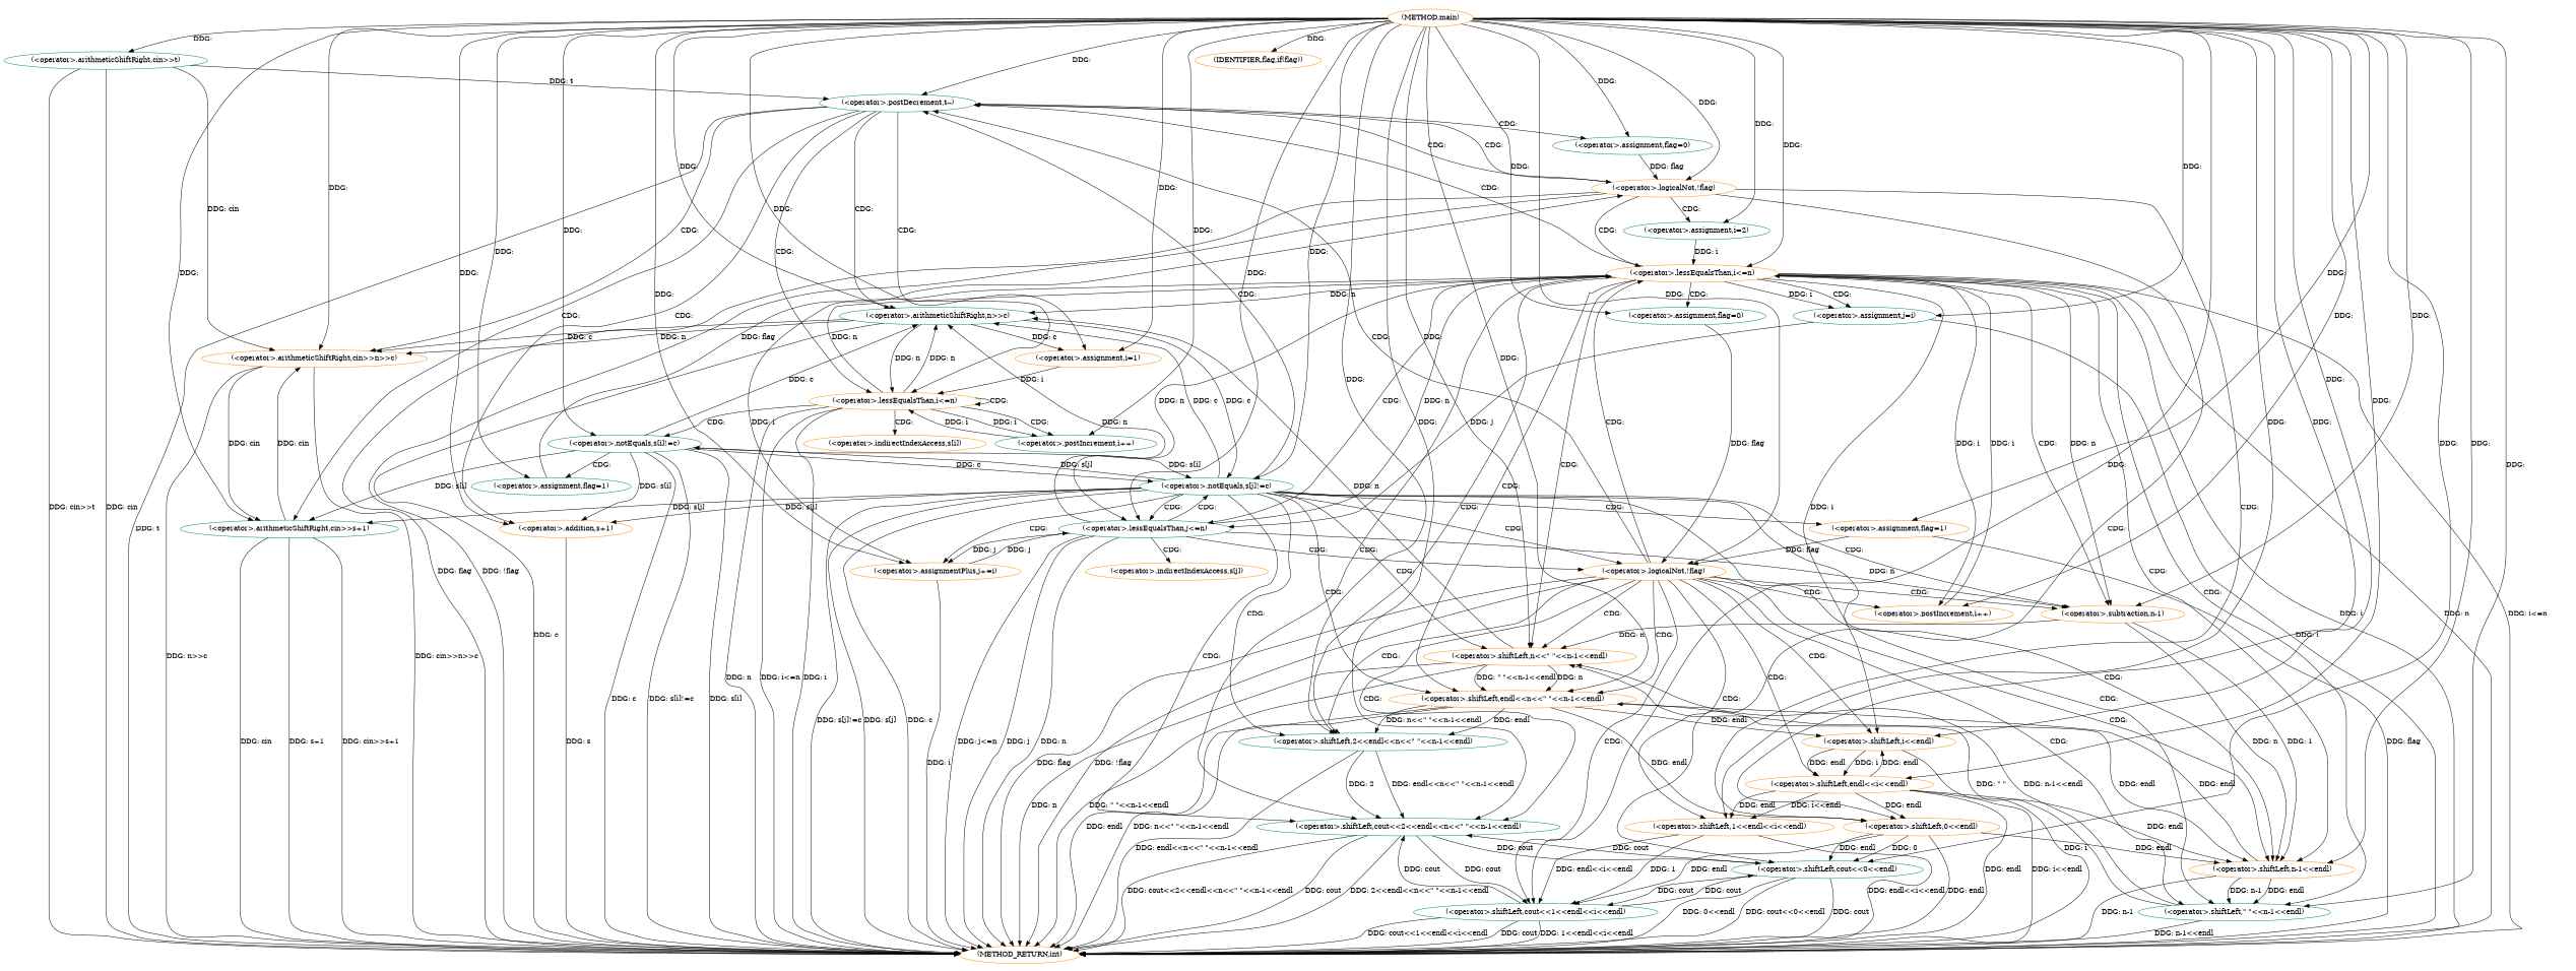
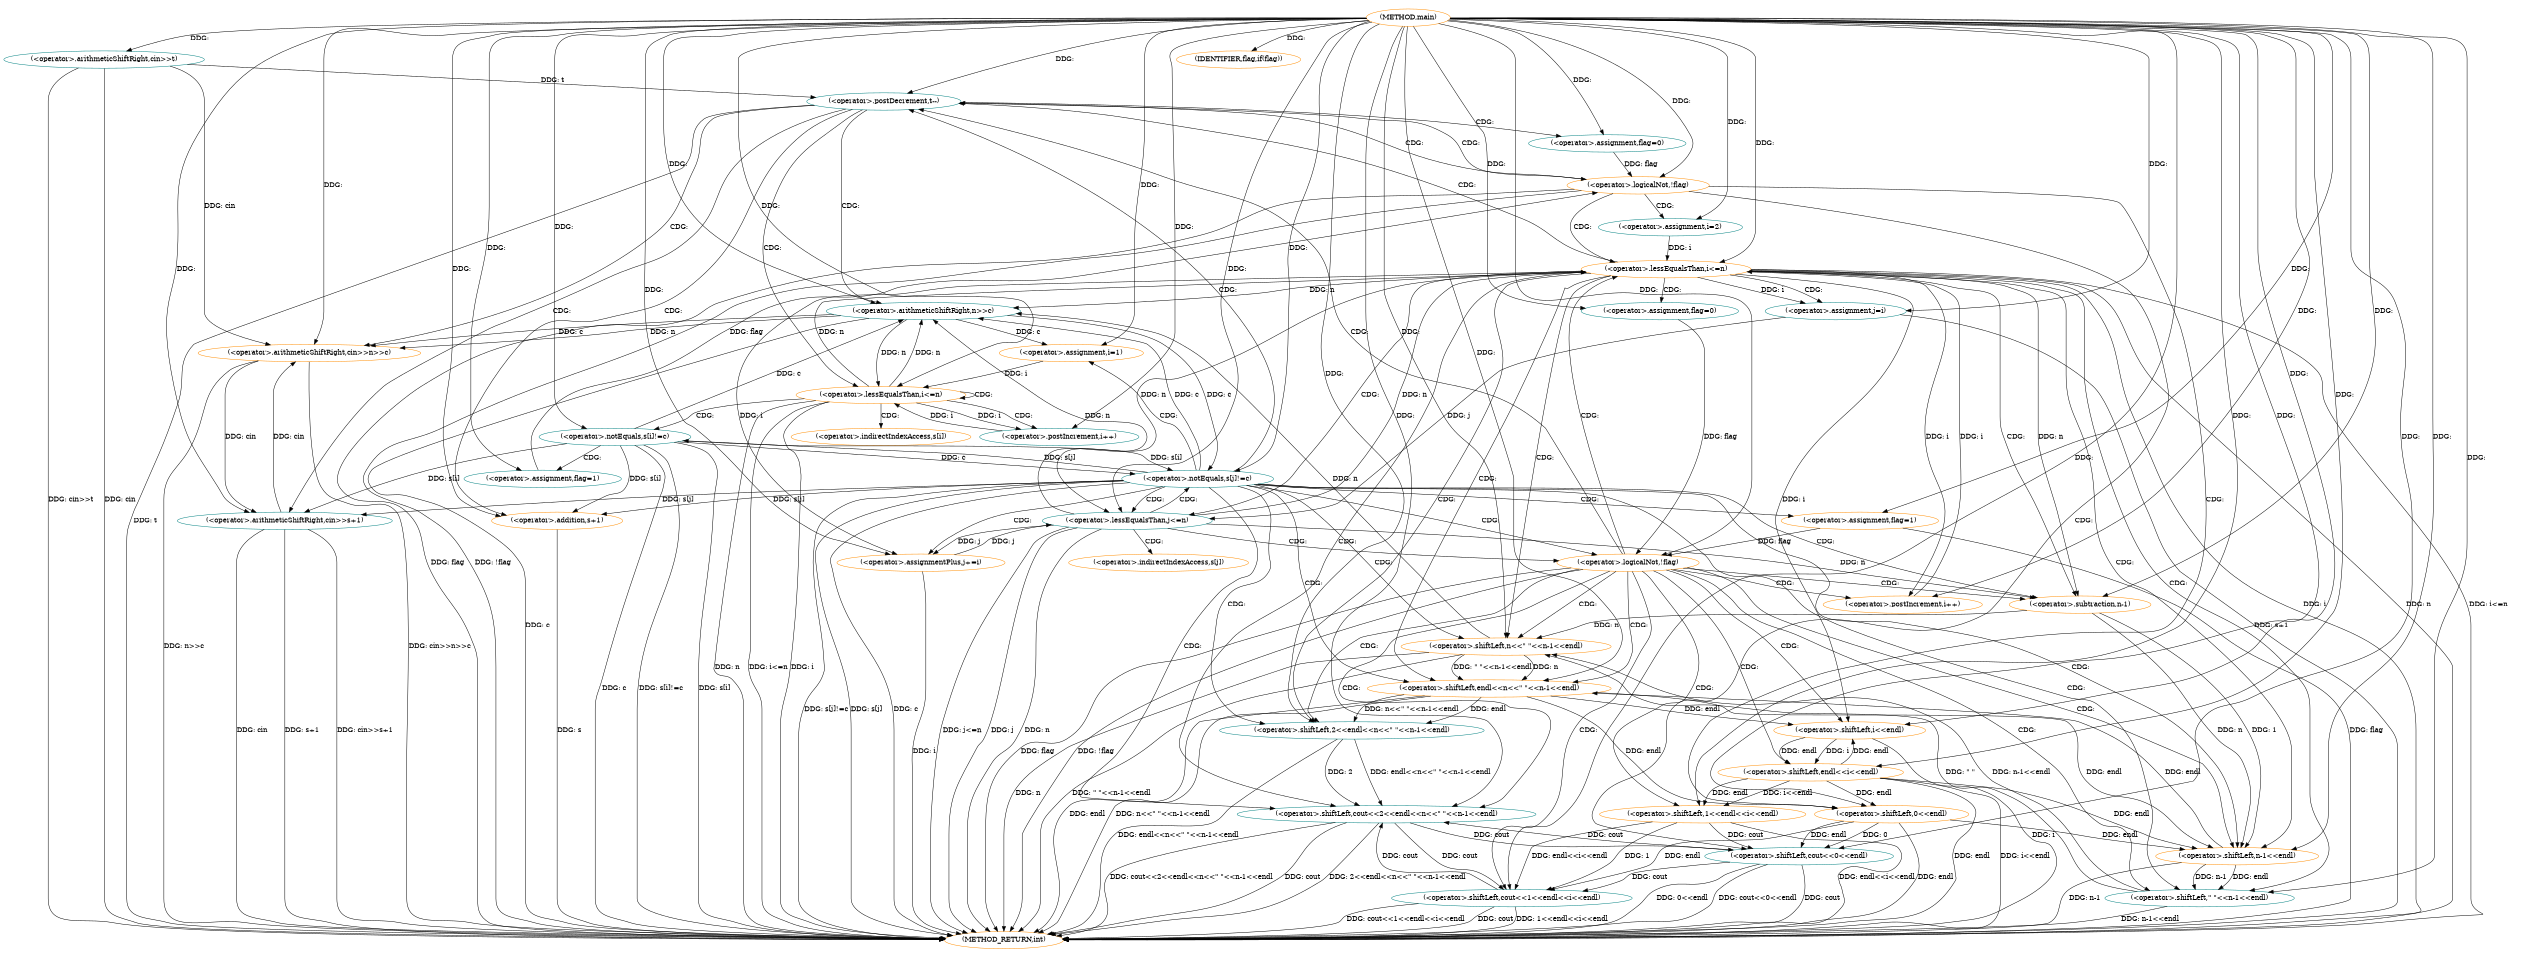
  digraph {
    node [color=darkorange]
    n1 [label="(METHOD,main)"]
    n2 [color=teal label="(<operator>.arithmeticShiftRight,cin>>t)"]
    n3 [color=teal label="(<operator>.postDecrement,t--)"]
    n4 [label="(<operator>.arithmeticShiftRight,cin>>n>>c)"]
    n5 [color=teal label="(<operator>.arithmeticShiftRight,cin>>s+1)"]
    n6 [color=teal label="(<operator>.assignment,flag=0)"]
    n7 [label="(<operator>.assignment,i=1)"]
    n8 [label="(<operator>.lessEqualsThan,i<=n)"]
    n9 [color=teal label="(<operator>.postIncrement,i++)"]
    n10 [label="(<operator>.logicalNot,!flag)"]
    n11 [color=teal label="(<operator>.assignment,i=2)"]
    n12 [label="(<operator>.lessEqualsThan,i<=n)"]
    n13 [label="(<operator>.postIncrement,i++)"]
    n14 [label="(IDENTIFIER,flag,if(flag))"]
    n15 [color=teal label="(<operator>.shiftLeft,cout<<2<<endl<<n<<\" \"<<n-1<<endl)"]
    n16 [color=teal label="(<operator>.arithmeticShiftRight,n>>c)"]
    n17 [label="(<operator>.addition,s+1)"]
    n18 [color=teal label="(<operator>.notEquals,s[i]!=c)"]
    n19 [color=teal label="(<operator>.assignment,flag=1)"]
    n20 [color=teal label="(<operator>.shiftLeft,cout<<0<<endl)"]
    n21 [color=teal label="(<operator>.assignment,flag=0)"]
    n22 [color=teal label="(<operator>.assignment,j=i)"]
    n23 [color=teal label="(<operator>.lessEqualsThan,j<=n)"]
    n24 [label="(<operator>.assignmentPlus,j+=i)"]
    n25 [label="(<operator>.logicalNot,!flag)"]
    n26 [color=teal label="(<operator>.shiftLeft,2<<endl<<n<<\" \"<<n-1<<endl)"]
    n27 [label="(<operator>.shiftLeft,0<<endl)"]
    n28 [color=teal label="(<operator>.notEquals,s[j]!=c)"]
    n29 [color=teal label="(<operator>.shiftLeft,cout<<1<<endl<<i<<endl)"]
    n30 [label="(<operator>.shiftLeft,endl<<n<<\" \"<<n-1<<endl)"]
    n31 [label="(<operator>.assignment,flag=1)"]
    n32 [label="(<operator>.shiftLeft,n<<\" \"<<n-1<<endl)"]
    n33 [label="(<operator>.shiftLeft,1<<endl<<i<<endl)"]
    n34 [color=teal label="(<operator>.shiftLeft,\" \"<<n-1<<endl)"]
    n35 [label="(<operator>.shiftLeft,endl<<i<<endl)"]
    n36 [label="(<operator>.shiftLeft,n-1<<endl)"]
    n37 [label="(<operator>.shiftLeft,i<<endl)"]
    n38 [label="(<operator>.subtraction,n-1)"]
    n39 [label="(METHOD_RETURN,int)"]
    n40 [label="(<operator>.indirectIndexAccess,s[i])"]
    n41 [label="(<operator>.indirectIndexAccess,s[j])"]
    n1 -> n2 [label="DDG: "]
    n1 -> n3 [label="DDG: "]
    n1 -> n4 [label="DDG: "]
    n1 -> n5 [label="DDG: "]
    n1 -> n6 [label="DDG: "]
    n1 -> n7 [label="DDG: "]
    n1 -> n8 [label="DDG: "]
    n1 -> n9 [label="DDG: "]
    n1 -> n10 [label="DDG: "]
    n1 -> n11 [label="DDG: "]
    n1 -> n12 [label="DDG: "]
    n1 -> n13 [label="DDG: "]
    n1 -> n14 [label="DDG: "]
    n1 -> n15 [label="DDG: "]
    n1 -> n16 [label="DDG: "]
    n1 -> n17 [label="DDG: "]
    n1 -> n18 [label="DDG: "]
    n1 -> n19 [label="DDG: "]
    n1 -> n20 [label="DDG: "]
    n1 -> n21 [label="DDG: "]
    n1 -> n22 [label="DDG: "]
    n1 -> n23 [label="DDG: "]
    n1 -> n24 [label="DDG: "]
    n1 -> n25 [label="DDG: "]
    n1 -> n26 [label="DDG: "]
    n1 -> n27 [label="DDG: "]
    n1 -> n28 [label="DDG: "]
    n1 -> n29 [label="DDG: "]
    n1 -> n30 [label="DDG: "]
    n1 -> n31 [label="DDG: "]
    n1 -> n32 [label="DDG: "]
    n1 -> n33 [label="DDG: "]
    n1 -> n34 [label="DDG: "]
    n1 -> n35 [label="DDG: "]
    n1 -> n36 [label="DDG: "]
    n1 -> n37 [label="DDG: "]
    n1 -> n38 [label="DDG: "]
    n2 -> n3 [label="DDG: t"]
    n2 -> n4 [label="DDG: cin"]
    n2 -> n39 [label="DDG: cin"]
    n2 -> n39 [label="DDG: cin>>t"]
    n3 -> n4 [label="CDG: "]
    n3 -> n5 [label="CDG: "]
    n3 -> n6 [label="CDG: "]
-   n3 -> n7 [label="CDG: "]
+   n28 -> n7 [label="CDG: "]
    n3 -> n8 [label="CDG: "]
    n3 -> n10 [label="CDG: "]
    n3 -> n16 [label="CDG: "]
    n3 -> n17 [label="CDG: "]
    n3 -> n39 [label="DDG: t"]
    n4 -> n5 [label="DDG: cin"]
    n4 -> n39 [label="DDG: n>>c"]
    n4 -> n39 [label="DDG: cin>>n>>c"]
    n5 -> n4 [label="DDG: cin"]
    n5 -> n39 [label="DDG: cin"]
    n5 -> n39 [label="DDG: s+1"]
    n5 -> n39 [label="DDG: cin>>s+1"]
    n6 -> n10 [label="DDG: flag"]
    n7 -> n8 [label="DDG: i"]
    n8 -> n8 [label="CDG: "]
    n8 -> n9 [label="DDG: i"]
    n8 -> n9 [label="CDG: "]
    n8 -> n12 [label="DDG: n"]
    n8 -> n16 [label="DDG: n"]
    n8 -> n18 [label="CDG: "]
    n8 -> n39 [label="DDG: i"]
    n8 -> n39 [label="DDG: n"]
    n8 -> n39 [label="DDG: i<=n"]
    n8 -> n40 [label="CDG: "]
    n9 -> n8 [label="DDG: i"]
    n10 -> n3 [label="CDG: "]
    n10 -> n11 [label="CDG: "]
    n10 -> n12 [label="CDG: "]
    n10 -> n20 [label="CDG: "]
    n10 -> n27 [label="CDG: "]
    n10 -> n39 [label="DDG: flag"]
    n10 -> n39 [label="DDG: !flag"]
    n11 -> n12 [label="DDG: i"]
    n12 -> n3 [label="CDG: "]
    n12 -> n13 [label="DDG: i"]
    n12 -> n15 [label="CDG: "]
    n12 -> n16 [label="DDG: n"]
    n12 -> n21 [label="CDG: "]
    n12 -> n22 [label="DDG: i"]
    n12 -> n22 [label="CDG: "]
    n12 -> n23 [label="DDG: n"]
    n12 -> n23 [label="CDG: "]
    n12 -> n24 [label="DDG: i"]
    n12 -> n26 [label="CDG: "]
    n12 -> n30 [label="CDG: "]
    n12 -> n32 [label="CDG: "]
    n12 -> n34 [label="CDG: "]
    n12 -> n36 [label="CDG: "]
    n12 -> n37 [label="DDG: i"]
    n12 -> n38 [label="DDG: n"]
    n12 -> n38 [label="CDG: "]
    n12 -> n39 [label="DDG: i"]
    n12 -> n39 [label="DDG: n"]
    n12 -> n39 [label="DDG: i<=n"]
    n13 -> n12 [label="DDG: i"]
    n15 -> n20 [label="DDG: cout"]
    n15 -> n29 [label="DDG: cout"]
    n15 -> n39 [label="DDG: cout"]
    n15 -> n39 [label="DDG: 2<<endl<<n<<\" \"<<n-1<<endl"]
    n15 -> n39 [label="DDG: cout<<2<<endl<<n<<\" \"<<n-1<<endl"]
    n16 -> n4 [label="DDG: c"]
    n16 -> n4 [label="DDG: n"]
    n16 -> n7 [label="DDG: c"]
    n16 -> n8 [label="DDG: n"]
    n16 -> n28 [label="DDG: c"]
    n16 -> n39 [label="DDG: c"]
    n17 -> n39 [label="DDG: s"]
    n18 -> n5 [label="DDG: s[i]"]
    n18 -> n16 [label="DDG: c"]
    n18 -> n17 [label="DDG: s[i]"]
    n18 -> n19 [label="CDG: "]
    n18 -> n28 [label="DDG: s[i]"]
    n18 -> n28 [label="DDG: c"]
    n18 -> n39 [label="DDG: s[i]"]
    n18 -> n39 [label="DDG: c"]
    n18 -> n39 [label="DDG: s[i]!=c"]
    n19 -> n10 [label="DDG: flag"]
    n20 -> n15 [label="DDG: cout"]
    n20 -> n29 [label="DDG: cout"]
    n20 -> n39 [label="DDG: cout"]
    n20 -> n39 [label="DDG: 0<<endl"]
    n20 -> n39 [label="DDG: cout<<0<<endl"]
    n21 -> n25 [label="DDG: flag"]
    n22 -> n23 [label="DDG: j"]
-   n22 -> n39 [label="DDG: i"]
+   n22 -> n39 [label="DDG: s+1"]
    n23 -> n12 [label="DDG: n"]
    n23 -> n16 [label="DDG: n"]
    n23 -> n24 [label="DDG: j"]
    n23 -> n25 [label="CDG: "]
    n23 -> n28 [label="CDG: "]
    n23 -> n38 [label="DDG: n"]
    n23 -> n39 [label="DDG: j"]
    n23 -> n39 [label="DDG: n"]
    n23 -> n39 [label="DDG: j<=n"]
    n23 -> n41 [label="CDG: "]
    n24 -> n23 [label="DDG: j"]
    n24 -> n39 [label="DDG: i"]
    n25 -> n3 [label="CDG: "]
    n25 -> n12 [label="CDG: "]
    n25 -> n13 [label="CDG: "]
    n25 -> n15 [label="CDG: "]
    n25 -> n26 [label="CDG: "]
    n25 -> n29 [label="CDG: "]
    n25 -> n30 [label="CDG: "]
    n25 -> n32 [label="CDG: "]
    n25 -> n33 [label="CDG: "]
    n25 -> n34 [label="CDG: "]
    n25 -> n35 [label="CDG: "]
    n25 -> n36 [label="CDG: "]
    n25 -> n37 [label="CDG: "]
    n25 -> n38 [label="CDG: "]
    n25 -> n39 [label="DDG: flag"]
    n25 -> n39 [label="DDG: !flag"]
    n26 -> n15 [label="DDG: 2"]
    n26 -> n15 [label="DDG: endl<<n<<\" \"<<n-1<<endl"]
    n26 -> n39 [label="DDG: endl<<n<<\" \"<<n-1<<endl"]
    n27 -> n20 [label="DDG: 0"]
    n27 -> n20 [label="DDG: endl"]
    n27 -> n29 [label="DDG: endl"]
    n27 -> n36 [label="DDG: endl"]
    n27 -> n39 [label="DDG: endl"]
    n28 -> n3 [label="CDG: "]
    n28 -> n5 [label="DDG: s[j]"]
    n28 -> n15 [label="CDG: "]
    n28 -> n16 [label="DDG: c"]
    n28 -> n17 [label="DDG: s[j]"]
    n28 -> n18 [label="DDG: s[j]"]
    n28 -> n23 [label="CDG: "]
    n28 -> n24 [label="CDG: "]
    n28 -> n25 [label="CDG: "]
    n28 -> n26 [label="CDG: "]
    n28 -> n30 [label="CDG: "]
    n28 -> n31 [label="CDG: "]
    n28 -> n32 [label="CDG: "]
    n28 -> n34 [label="CDG: "]
    n28 -> n36 [label="CDG: "]
    n28 -> n38 [label="CDG: "]
    n28 -> n39 [label="DDG: s[j]"]
    n28 -> n39 [label="DDG: c"]
    n28 -> n39 [label="DDG: s[j]!=c"]
    n29 -> n15 [label="DDG: cout"]
-   n29 -> n20 [label="DDG: cout"]
+   n33 -> n20 [label="DDG: cout"]
    n29 -> n39 [label="DDG: cout"]
    n29 -> n39 [label="DDG: 1<<endl<<i<<endl"]
    n29 -> n39 [label="DDG: cout<<1<<endl<<i<<endl"]
    n30 -> n26 [label="DDG: n<<\" \"<<n-1<<endl"]
    n30 -> n26 [label="DDG: endl"]
    n30 -> n27 [label="DDG: endl"]
    n30 -> n36 [label="DDG: endl"]
    n30 -> n37 [label="DDG: endl"]
    n30 -> n39 [label="DDG: endl"]
    n30 -> n39 [label="DDG: n<<\" \"<<n-1<<endl"]
    n31 -> n25 [label="DDG: flag"]
    n31 -> n39 [label="DDG: flag"]
    n32 -> n16 [label="DDG: n"]
    n32 -> n30 [label="DDG: \" \"<<n-1<<endl"]
    n32 -> n30 [label="DDG: n"]
    n32 -> n39 [label="DDG: n"]
    n32 -> n39 [label="DDG: \" \"<<n-1<<endl"]
    n33 -> n29 [label="DDG: endl<<i<<endl"]
    n33 -> n29 [label="DDG: 1"]
    n33 -> n39 [label="DDG: endl<<i<<endl"]
    n34 -> n32 [label="DDG: \" \""]
    n34 -> n32 [label="DDG: n-1<<endl"]
    n34 -> n39 [label="DDG: n-1<<endl"]
    n35 -> n27 [label="DDG: endl"]
    n35 -> n33 [label="DDG: i<<endl"]
    n35 -> n33 [label="DDG: endl"]
    n35 -> n36 [label="DDG: endl"]
    n35 -> n37 [label="DDG: endl"]
    n35 -> n39 [label="DDG: endl"]
    n35 -> n39 [label="DDG: i<<endl"]
    n36 -> n30 [label="DDG: endl"]
    n36 -> n34 [label="DDG: endl"]
    n36 -> n34 [label="DDG: n-1"]
    n36 -> n39 [label="DDG: n-1"]
    n37 -> n35 [label="DDG: endl"]
    n37 -> n35 [label="DDG: i"]
    n37 -> n39 [label="DDG: i"]
    n38 -> n32 [label="DDG: n"]
    n38 -> n36 [label="DDG: n"]
    n38 -> n36 [label="DDG: 1"]
  }
